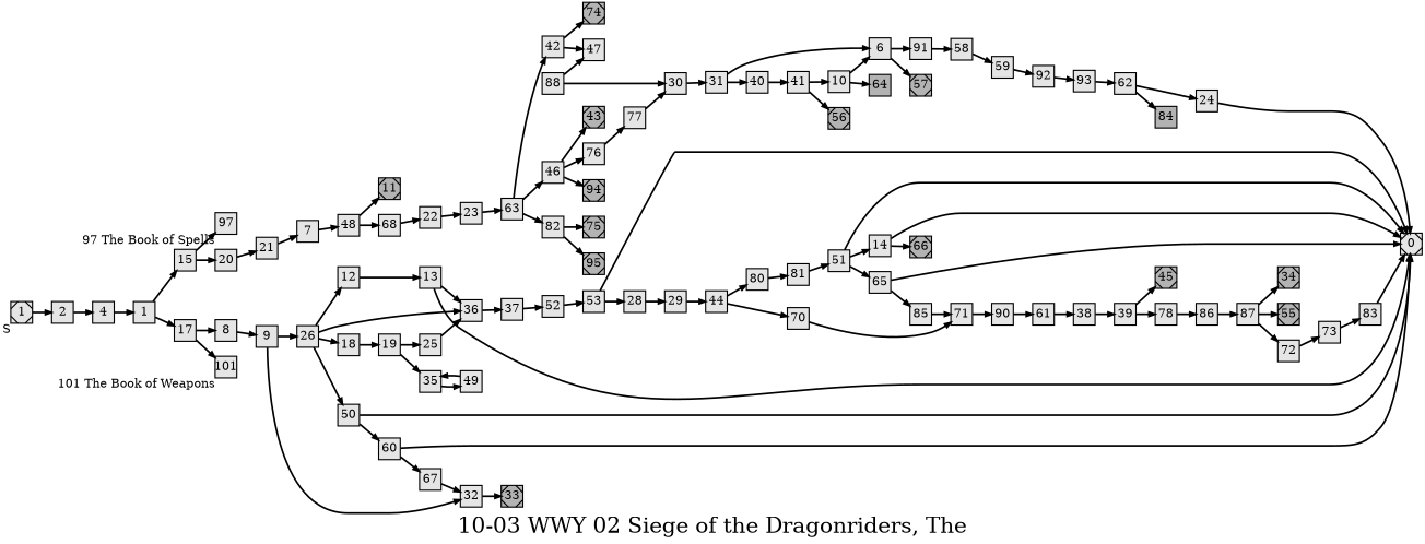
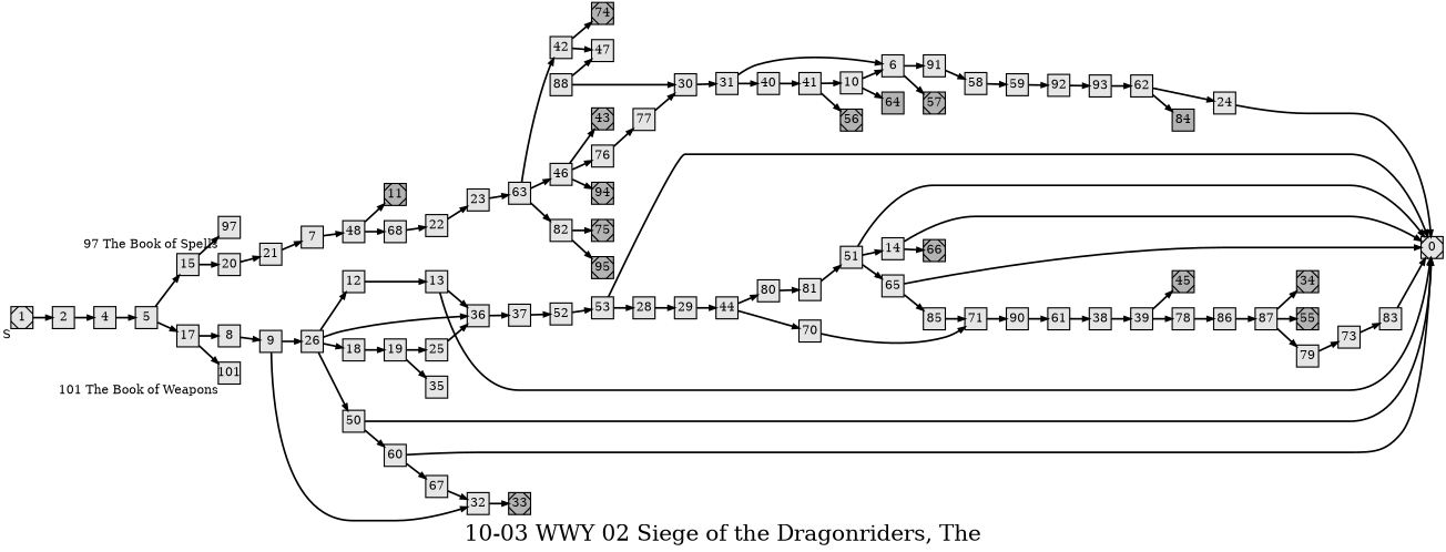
  digraph {
    fontsize=36
    label="10-03 WWY 02 Siege of the Dragonriders, The"
    nodesep=0.35
    ordering=out
    rankdir=LR
    ranksep=0.45
    node [fillcolor=grey90 fixedsize=true fontsize=20 labelfloat=true margin="0,0" penwidth=2 regular=true shape=rect style=filled]
    edge [fontsize=12 labelfloat=true penwidth=3]
    1 [shape=Msquare xlabel=S]
    2
    4
-   5 [label=1]
+   5
    15
    17
    97 [xlabel="97 The Book of Spells"]
    20
    8
    101 [xlabel="101 The Book of Weapons"]
    21
    9
    6
    91
    57 [fillcolor=grey70 shape=Msquare]
    58
    59
    7
    48
    11 [fillcolor=grey70 shape=Msquare]
    68
    22
    26
    32
    12
    36
    18
    50
    33 [fillcolor=grey70 shape=Msquare]
    13
    37
    19
    0 [shape=Msquare]
    60
    10
    64 [fillcolor=grey70 shape=box]
    52
    14
    66 [fillcolor=grey70 shape=Msquare]
    25
    35
-   49
    23
    63
    42
    46
    82
    74 [fillcolor=grey70 shape=Msquare]
    47
    43 [fillcolor=grey70 shape=Msquare]
    76
    94 [fillcolor=grey70 shape=Msquare]
    75 [fillcolor=grey70 shape=Msquare]
    95 [fillcolor=grey70 shape=Msquare]
    24
    67
    28
    29
    44
    80
    70
    81
    71
    30
    31
    40
    41
    56 [fillcolor=grey70 shape=Msquare]
    34 [fillcolor=grey70 shape=Msquare]
    53
    38
    39
    45 [fillcolor=grey70 shape=Msquare]
    78
    86
    87
    88
    n78 [label=51]
    90
    77
    65
    85
    55 [fillcolor=grey70 shape=Msquare]
    92
    93
    62
    61
    84 [fillcolor=grey70 shape=box]
-   72
+   72 [label=79]
    73
    83
    1 -> 2
    2 -> 4
    4 -> 5
    5 -> 15
    5 -> 17
    15 -> 97
    15 -> 20
    17 -> 8
    17 -> 101
    20 -> 21
    8 -> 9
    21 -> 7
    9 -> 26
    9 -> 32
    6 -> 91
    6 -> 57
    91 -> 58
    58 -> 59
    59 -> 92
    7 -> 48
    48 -> 11
    48 -> 68
    68 -> 22
    22 -> 23
    26 -> 12
    26 -> 36
    26 -> 18
    26 -> 50
    32 -> 33
    12 -> 13
    36 -> 37
    18 -> 19
    50 -> 0
    50 -> 60
    13 -> 36
    13 -> 0
    37 -> 52
    19 -> 25
    19 -> 35
    60 -> 0
    60 -> 67
    10 -> 6
    10 -> 64
    52 -> 53
    14 -> 0
    14 -> 66
    25 -> 36
-   35 -> 49
-   49 -> 35
    23 -> 63
    63 -> 42
    63 -> 46
    63 -> 82
    42 -> 74
    42 -> 47
    46 -> 43
    46 -> 76
    46 -> 94
    82 -> 75
    82 -> 95
    76 -> 77
    24 -> 0
    67 -> 32
    28 -> 29
    29 -> 44
    44 -> 80
    44 -> 70
    80 -> 81
    70 -> 71
    81 -> n78
    71 -> 90
    30 -> 31
    31 -> 6
    31 -> 40
    40 -> 41
    41 -> 10
    41 -> 56
    53 -> 0
    53 -> 28
    38 -> 39
    39 -> 45
    39 -> 78
    78 -> 86
    86 -> 87
    87 -> 34
    87 -> 55
    87 -> 72
    88 -> 47
    88 -> 30
    n78 -> 0
    n78 -> 14
    n78 -> 65
    90 -> 61
    77 -> 30
    65 -> 0
    65 -> 85
    85 -> 71
    92 -> 93
    93 -> 62
    62 -> 24
    62 -> 84
    61 -> 38
    72 -> 73
    73 -> 83
    83 -> 0
  }
